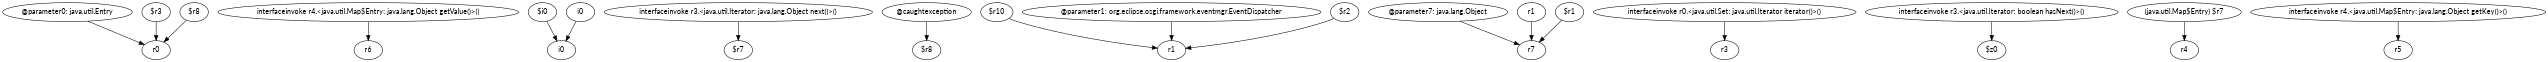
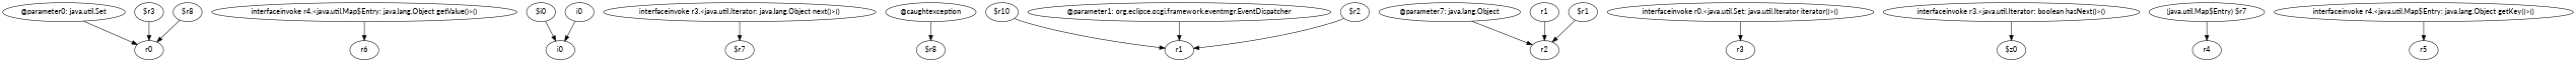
  digraph {
    fontname=Lato
    node [fontname=Lato]
    edge [fontname=Lato]
-   n1 [label="@parameter0: java.util.Entry"]
+   n1 [label="@parameter0: java.util.Set"]
    n2 [label=r0]
    n3 [label="interfaceinvoke r4.<java.util.Map$Entry: java.lang.Object getValue()>()"]
    n4 [label=r6]
    n5 [label=i0]
    n6 [label="interfaceinvoke r3.<java.util.Iterator: java.lang.Object next()>()"]
    n7 [label="$r7"]
    n8 [label="@caughtexception"]
    n9 [label="$r8"]
    n10 [label="$i0"]
    n11 [label="$r3"]
    n12 [label="$r10"]
    n13 [label=r1]
    n14 [label="@parameter7: java.lang.Object"]
-   n15 [label=r7]
+   n15 [label=r2]
    n16 [label="interfaceinvoke r0.<java.util.Set: java.util.Iterator iterator()>()"]
    n17 [label=r3]
    n18 [label="$r8"]
    n19 [label="interfaceinvoke r3.<java.util.Iterator: boolean hasNext()>()"]
    n20 [label="$z0"]
    n21 [label="@parameter1: org.eclipse.osgi.framework.eventmgr.EventDispatcher"]
    n22 [label="(java.util.Map$Entry) $r7"]
    n23 [label=r4]
    n24 [label=r1]
    n25 [label="$r2"]
    n26 [label=i0]
    n27 [label="interfaceinvoke r4.<java.util.Map$Entry: java.lang.Object getKey()>()"]
    n28 [label=r5]
    n29 [label="$r1"]
    n1 -> n2
    n3 -> n4
    n6 -> n7
    n8 -> n9
    n10 -> n5
    n11 -> n2
    n12 -> n13
    n14 -> n15
    n16 -> n17
    n18 -> n2
    n19 -> n20
    n21 -> n13
    n22 -> n23
    n24 -> n15
    n25 -> n13
    n26 -> n5
    n27 -> n28
    n29 -> n15
  }
